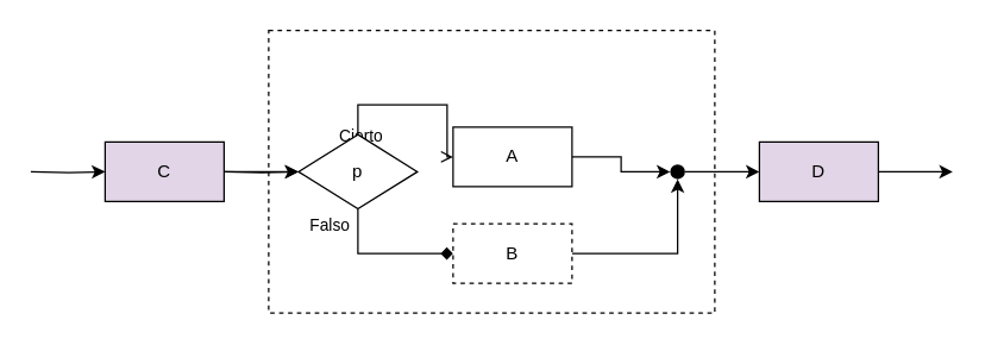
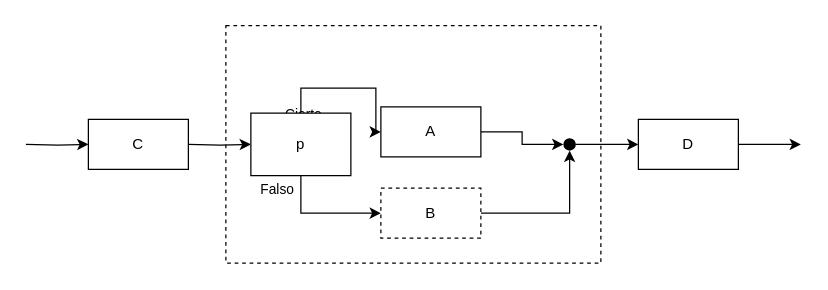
  <mxCell id="0" />
  <mxCell id="1" parent="0" />
- <mxCell id="2" style="edgeStyle=orthogonalEdgeStyle;rounded=0;orthogonalLoop=1;jettySize=auto;html=1;exitX=0.5;exitY=0;exitDx=0;exitDy=0;entryX=0;entryY=0.5;entryDx=0;entryDy=0;endArrow=open;" parent="1" source="7" target="9" edge="1"><mxGeometry relative="1" as="geometry" /></mxCell>
+ <mxCell id="2" style="edgeStyle=orthogonalEdgeStyle;rounded=0;orthogonalLoop=1;jettySize=auto;html=1;exitX=0.5;exitY=0;exitDx=0;exitDy=0;entryX=0;entryY=0.5;entryDx=0;entryDy=0;" parent="1" source="7" target="9" edge="1"><mxGeometry relative="1" as="geometry" /></mxCell>
  <mxCell id="3" value="Cierto" style="edgeLabel;html=1;align=center;verticalAlign=middle;resizable=0;points=[];labelBackgroundColor=none;" parent="2" vertex="1" connectable="0"><mxGeometry x="-0.132" y="1" relative="1" as="geometry"><mxPoint x="-31" y="21" as="offset" /></mxGeometry></mxCell>
- <mxCell id="4" style="edgeStyle=orthogonalEdgeStyle;rounded=0;orthogonalLoop=1;jettySize=auto;html=1;exitX=0.5;exitY=1;exitDx=0;exitDy=0;entryX=0;entryY=0.5;entryDx=0;entryDy=0;endArrow=diamond;" parent="1" source="7" target="11" edge="1"><mxGeometry relative="1" as="geometry" /></mxCell>
+ <mxCell id="4" style="edgeStyle=orthogonalEdgeStyle;rounded=0;orthogonalLoop=1;jettySize=auto;html=1;exitX=0.5;exitY=1;exitDx=0;exitDy=0;entryX=0;entryY=0.5;entryDx=0;entryDy=0;" parent="1" source="7" target="11" edge="1"><mxGeometry relative="1" as="geometry" /></mxCell>
  <mxCell id="5" value="Falso" style="edgeLabel;html=1;align=center;verticalAlign=middle;resizable=0;points=[];labelBackgroundColor=none;" parent="4" vertex="1" connectable="0"><mxGeometry x="0.017" y="-3" relative="1" as="geometry"><mxPoint x="-38" y="-23" as="offset" /></mxGeometry></mxCell>
  <mxCell id="6" style="edgeStyle=orthogonalEdgeStyle;rounded=0;orthogonalLoop=1;jettySize=auto;html=1;exitX=0;exitY=0.5;exitDx=0;exitDy=0;entryX=0;entryY=0.5;entryDx=0;entryDy=0;" parent="1" target="7" edge="1"><mxGeometry relative="1" as="geometry"><mxPoint x="150" y="115" as="sourcePoint" /></mxGeometry></mxCell>
- <mxCell id="7" value="p" style="rhombus;whiteSpace=wrap;html=1;" parent="1" vertex="1"><mxGeometry x="200" y="90" width="80" height="50" as="geometry" /></mxCell>
+ <mxCell id="7" value="p" style="whiteSpace=wrap;html=1;rounded=0;" parent="1" vertex="1"><mxGeometry x="200" y="90" width="80" height="50" as="geometry" /></mxCell>
  <mxCell id="8" style="edgeStyle=orthogonalEdgeStyle;rounded=0;orthogonalLoop=1;jettySize=auto;html=1;exitX=1;exitY=0.5;exitDx=0;exitDy=0;" parent="1" source="9" target="13" edge="1"><mxGeometry relative="1" as="geometry" /></mxCell>
  <mxCell id="9" value="A" style="rounded=0;whiteSpace=wrap;html=1;" parent="1" vertex="1"><mxGeometry x="304" y="85" width="80" height="40" as="geometry" /></mxCell>
  <mxCell id="10" style="edgeStyle=orthogonalEdgeStyle;rounded=0;orthogonalLoop=1;jettySize=auto;html=1;exitX=1;exitY=0.5;exitDx=0;exitDy=0;entryX=0.5;entryY=1;entryDx=0;entryDy=0;" parent="1" source="11" target="13" edge="1"><mxGeometry relative="1" as="geometry" /></mxCell>
  <mxCell id="11" value="B" style="rounded=0;whiteSpace=wrap;html=1;dashed=1;" parent="1" vertex="1"><mxGeometry x="304" y="150" width="80" height="40" as="geometry" /></mxCell>
  <mxCell id="12" style="edgeStyle=orthogonalEdgeStyle;rounded=0;orthogonalLoop=1;jettySize=auto;html=1;exitX=1;exitY=0.5;exitDx=0;exitDy=0;" parent="1" source="13" edge="1"><mxGeometry relative="1" as="geometry"><mxPoint x="510" y="115" as="targetPoint" /></mxGeometry></mxCell>
  <mxCell id="13" value="" style="ellipse;fillColor=#000000;strokeColor=none;" parent="1" vertex="1"><mxGeometry x="450" y="110" width="10" height="10" as="geometry" /></mxCell>
- <mxCell id="14" value="" style="edgeStyle=orthogonalEdgeStyle;rounded=0;orthogonalLoop=1;jettySize=auto;html=1;exitX=1;exitY=0.5;exitDx=0;exitDy=0;" edge="1" parent="1" source="16" target="7"><mxGeometry relative="1" as="geometry" /></mxCell>
  <mxCell id="15" style="edgeStyle=orthogonalEdgeStyle;rounded=0;orthogonalLoop=1;jettySize=auto;html=1;exitX=0;exitY=0.5;exitDx=0;exitDy=0;entryX=0;entryY=0.5;entryDx=0;entryDy=0;" edge="1" parent="1" target="16"><mxGeometry relative="1" as="geometry"><mxPoint x="20" y="115" as="sourcePoint" /></mxGeometry></mxCell>
- <mxCell id="16" value="C" style="rounded=0;whiteSpace=wrap;html=1;fillColor=#e1d5e7;" vertex="1" parent="1"><mxGeometry x="70" y="95" width="80" height="40" as="geometry" /></mxCell>
+ <mxCell id="16" value="C" style="rounded=0;whiteSpace=wrap;html=1;" vertex="1" parent="1"><mxGeometry x="70" y="95" width="80" height="40" as="geometry" /></mxCell>
  <mxCell id="17" style="edgeStyle=orthogonalEdgeStyle;rounded=0;orthogonalLoop=1;jettySize=auto;html=1;exitX=1;exitY=0.5;exitDx=0;exitDy=0;" edge="1" parent="1" source="18"><mxGeometry relative="1" as="geometry"><mxPoint x="640" y="115" as="targetPoint" /></mxGeometry></mxCell>
- <mxCell id="18" value="D" style="rounded=0;whiteSpace=wrap;html=1;fillColor=#e1d5e7;" vertex="1" parent="1"><mxGeometry x="510" y="95" width="80" height="40" as="geometry" /></mxCell>
+ <mxCell id="18" value="D" style="rounded=0;whiteSpace=wrap;html=1;" vertex="1" parent="1"><mxGeometry x="510" y="95" width="80" height="40" as="geometry" /></mxCell>
  <mxCell id="19" value="" style="rounded=0;whiteSpace=wrap;html=1;labelBackgroundColor=none;fillColor=none;dashed=1;" vertex="1" parent="1"><mxGeometry x="180" y="20" width="300" height="190" as="geometry" /></mxCell>
